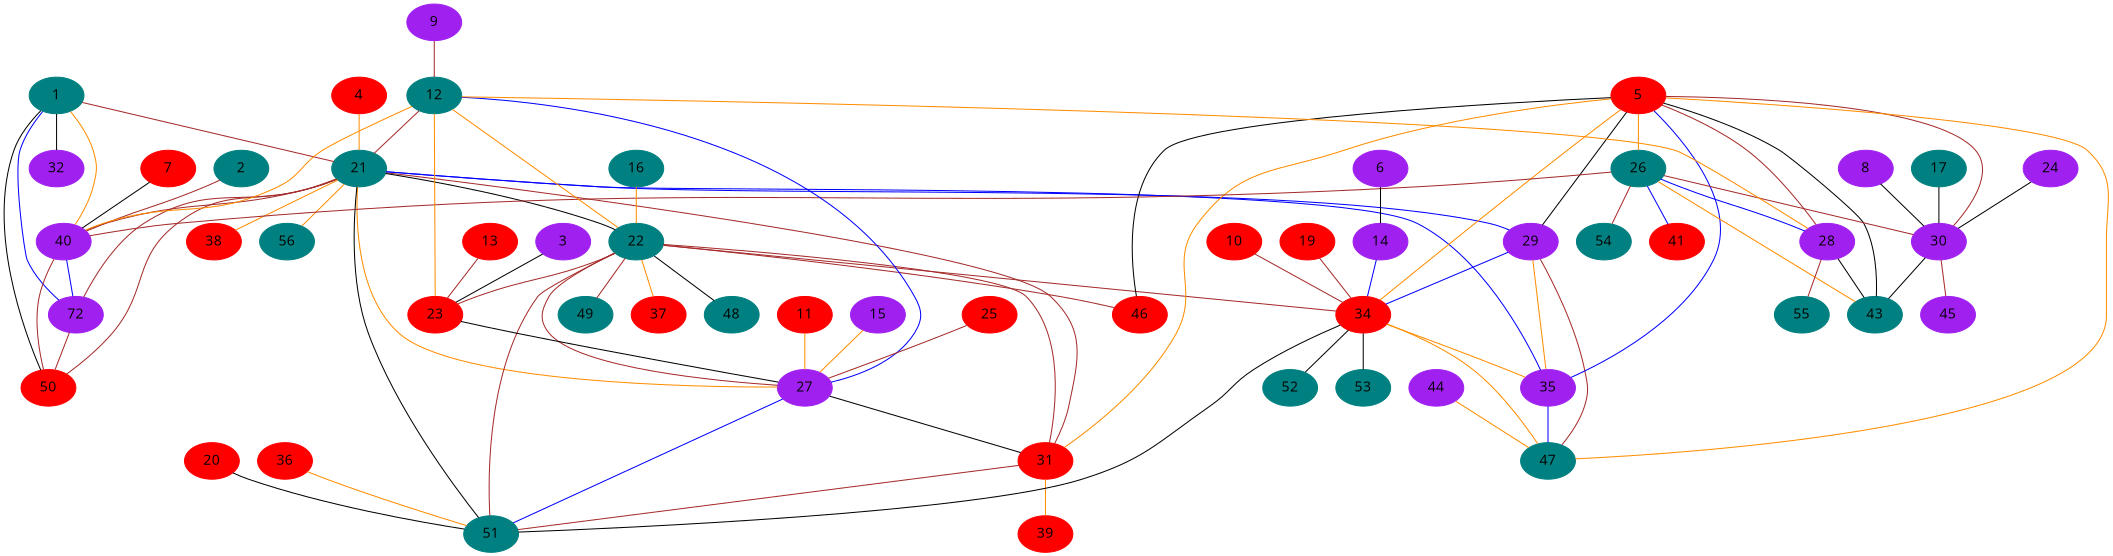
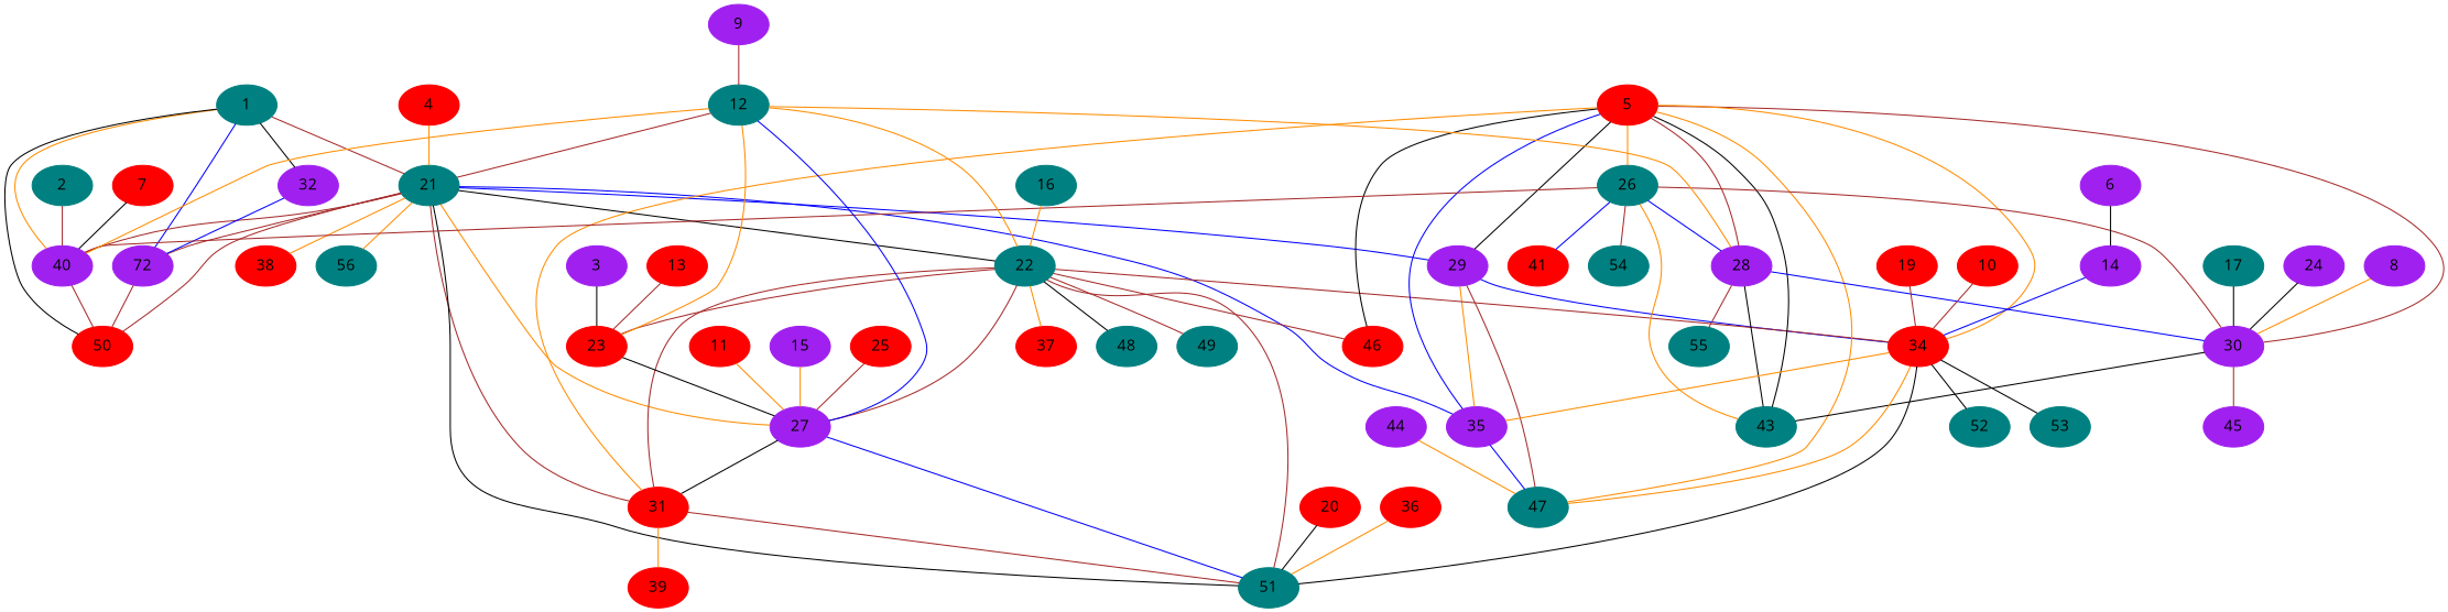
  graph {
    fontname="Open Sans"
    node [color=red fontname="Open Sans" style=filled]
    edge [color=brown fontname="Open Sans" weight=1.0]
    1 [color=teal]
    21 [color=teal]
    32 [color=purple]
    40 [color=purple]
    n5 [color=purple label=72]
    50
    29 [color=purple]
    31
    35 [color=purple]
    27 [color=purple]
    22 [color=teal]
    51 [color=teal]
    38
    56 [color=teal]
    2 [color=teal]
    23
    3 [color=purple]
    4
    5
    26 [color=teal]
    28 [color=purple]
    30 [color=purple]
    34
    43 [color=teal]
    46
    47 [color=teal]
    41
    54 [color=teal]
    55 [color=teal]
    45 [color=purple]
    39
    52 [color=teal]
    53 [color=teal]
    6 [color=purple]
    14 [color=purple]
    7
    8 [color=purple]
    12 [color=teal]
    9 [color=purple]
    10
    11
    37
    48 [color=teal]
    49 [color=teal]
    13
    15 [color=purple]
    16 [color=teal]
    17 [color=teal]
    19
    20
    24 [color=purple]
    25
    36
    44 [color=purple]
    1 -- 21
    1 -- 32 [color=black]
    1 -- 40 [color=darkorange]
    1 -- n5 [color=blue]
    1 -- 50 [color=black]
    21 -- 40
    21 -- n5
    21 -- 50
    21 -- 29 [color=blue]
    21 -- 31
    21 -- 35 [color=blue]
    21 -- 27 [color=darkorange]
    21 -- 22 [color=black]
    21 -- 51 [color=black]
    21 -- 38 [color=darkorange]
    21 -- 56 [color=darkorange]
-   40 -- n5 [color=blue]
+   32 -- n5 [color=blue]
    40 -- 50
    n5 -- 50
    29 -- 35 [color=darkorange]
    29 -- 34 [color=blue]
    29 -- 47
    31 -- 51
    31 -- 39 [color=darkorange]
    35 -- 47 [color=blue]
    27 -- 31 [color=black]
    27 -- 51 [color=blue]
    22 -- 31
    22 -- 27
    22 -- 51
    22 -- 23
    22 -- 34
    22 -- 46
    22 -- 37 [color=darkorange]
    22 -- 48 [color=black]
    22 -- 49
    2 -- 40
    23 -- 27 [color=black]
    3 -- 23 [color=black]
    4 -- 21 [color=darkorange]
    5 -- 29 [color=black]
    5 -- 31 [color=darkorange]
    5 -- 35 [color=blue]
    5 -- 26 [color=darkorange]
    5 -- 28
    5 -- 30
    5 -- 34 [color=darkorange]
    5 -- 43 [color=black]
    5 -- 46 [color=black weight=2.0]
    5 -- 47 [color=darkorange]
    26 -- 40
    26 -- 28 [color=blue]
    26 -- 30
    26 -- 43 [color=darkorange]
    26 -- 41 [color=blue]
    26 -- 54
+   28 -- 30 [color=blue]
    28 -- 43 [color=black]
    28 -- 55
    30 -- 43 [color=black]
    30 -- 45
    34 -- 35 [color=darkorange]
    34 -- 51 [color=black]
    34 -- 47 [color=darkorange]
    34 -- 52 [color=black]
    34 -- 53 [color=black]
    6 -- 14 [color=black]
    14 -- 34 [color=blue]
    7 -- 40 [color=black]
-   8 -- 30 [color=black]
+   8 -- 30 [color=darkorange]
    12 -- 21 [weight=2.0]
    12 -- 40 [color=darkorange]
    12 -- 27 [color=blue]
    12 -- 22 [color=darkorange weight=3.0]
    12 -- 23 [color=darkorange weight=3.0]
    12 -- 28 [color=darkorange]
    9 -- 12
    10 -- 34
    11 -- 27 [color=darkorange]
    13 -- 23
    15 -- 27 [color=darkorange]
    16 -- 22 [color=darkorange]
    17 -- 30 [color=black]
    19 -- 34
    20 -- 51 [color=black]
    24 -- 30 [color=black]
    25 -- 27
    36 -- 51 [color=darkorange]
    44 -- 47 [color=darkorange]
  }
